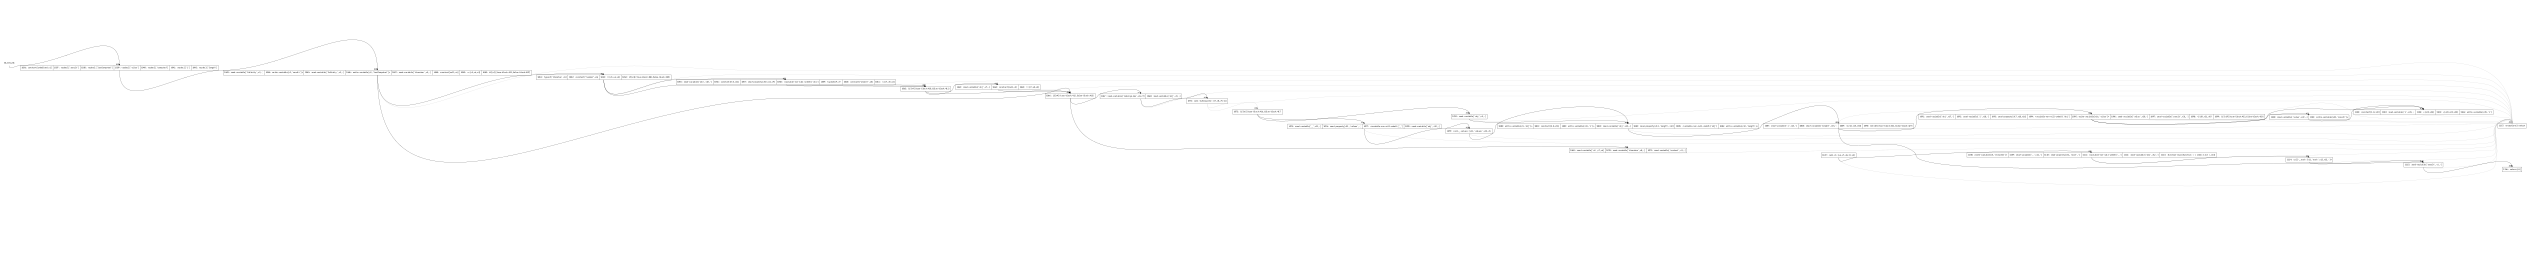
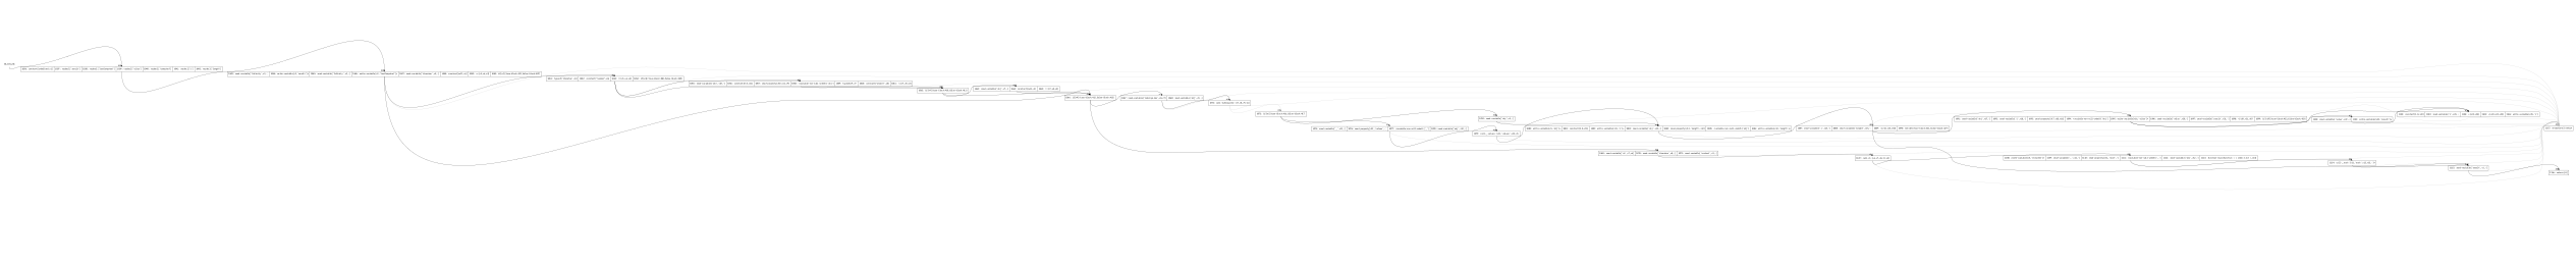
  digraph {
    fontname="IBM Plex Mono"
    rankdir=LR
    node [fontname="IBM Plex Mono" shape=record]
    edge [fontname="IBM Plex Mono" headport=n tailport=s]
    BB_entry36 [shape=none]
    n2 [label="{1036: constant[undefined,v1]|1037: vardecl['result']|1038: vardecl['lastComputed']|1039: vardecl['value']|1040: vardecl['computed']|1041: vardecl['i']|1042: vardecl['length']}"]
    n3 [label="{1043: read-variable['Infinity',v2,-]|1044: write-variable[v2,'result']*|1045: read-variable['Infinity',v3,-]|1046: write-variable[v3,'lastComputed']*|1047: read-variable['iteratee',v5,-]|1048: constant[null,v6]|1049: ==[v5,v6,v4]|1050: if[v4](true-block:411,false-block:407)}"]
    n4 [label="{1066: if[v4](true-block:412,false-block:413)}"]
    n5 [label="{1051: typeof['iteratee',v5]|1052: constant[\"number\",v6]|1053: ==[v5,v6,v4]|1054: if[v4](true-block:408,false-block:409)}"]
    n6 [label="{1117: exceptional-return}"]
    n7 [label="{1067: read-variable['isArrayLike',v8,v7]|1068: read-variable['obj',v9,-]}"]
    n8 [label="{1069: read-variable['cb',v7,v6]|1070: read-variable['iteratee',v8,-]|1071: read-variable['context',v9,-]}"]
    n9 [label="{1062: if[v4](true-block:410,false-block:411)}"]
    n10 [label="{1055: read-variable['obj',v10,-]|1056: constant[0.0,v11]|1057: read-property[v10,v11,v9]|1058: \<variable-non-null-undef\>['obj']|1059: typeof[v9,v7]|1060: constant[\"object\",v8]|1061: !=[v7,v8,v4]}"]
    n11 [label="{1072: call-isArrayLike [v7,v8,v9,v6]}"]
    n12 [label="{1107: call-cb [v6,v7,v8,v9,v5]}"]
    n13 [label="{1063: read-variable['obj',v7,-]|1064: constant[null,v8]|1065: !=[v7,v8,v4]}"]
    n14 [label="{1073: if[v6](true-block:416,false-block:417)}"]
    n15 [label="{1108: write-variable[v5,'iteratee']*|1109: read-variable['_',v11,-]|1110: read-property[v11,'each',-]|1111: \<variable-non-null-undef\>['_']|1112: read-variable['obj',v12,-]|1113: function-expr[function ( v index list ),v13]}"]
    n16 [label="{1074: read-variable['obj',v5,-]}"]
    n17 [label="{1075: read-variable['_',v11,-]|1076: read-property[v11,'values',-]|1077: \<variable-non-null-undef\>['_']|1078: read-variable['obj',v12,-]}"]
    n18 [label="{1114: call-_.each [v11,'each',v12,v13,-]*}"]
    n19 [label="{1080: write-variable[v5,'obj']*|1081: constant[0.0,v11]|1082: write-variable[v11,'i']*|1083: read-variable['obj',v13,-]|1084: read-property[v13,'length',v12]|1085: \<variable-non-null-undef\>['obj']|1086: write-variable[v12,'length']*}"]
    n20 [label="{1079: call-_.values [v11,'values',v12,v5]}"]
    n21 [label="{1087: read-variable['i',v14,-]|1088: read-variable['length',v15,-]|1089: \<[v14,v15,v10]|1090: if[v10](true-block:421,false-block:427)}"]
    n22 [label="{1091: read-variable['obj',v17,-]|1092: read-variable['i',v18,-]|1093: read-property[v17,v18,v16]|1094: \<variable-non-null-undef\>['obj']|1095: write-variable[v16,'value']*|1096: read-variable['value',v20,-]|1097: read-variable['result',v21,-]|1098: \<[v20,v21,v19]|1099: if[v19](true-block:422,false-block:423)}"]
    n23 [label="{1115: read-variable['result',v1,-]}"]
    n24 [label="{1100: read-variable['value',v22,-]|1101: write-variable[v22,'result']*}"]
    n25 [label="{1102: constant[1.0,v22]|1103: read-variable['i',v23,-]|1104: +[v23,v24]|1105: +[v24,v22,v25]|1106: write-variable[v25,'i']}"]
    n26 [label="{1116: return[v1]}"]
    BB_entry36 -> n2 [headlabel="    405"]
    n2 -> n3 [headlabel="      406"]
    n3 -> n4 [headlabel="      411"]
    n3 -> n5 [headlabel="      407"]
    n3 -> n6 [color=gray headlabel="      429"]
    n4 -> n7 [headlabel="      412"]
    n4 -> n8 [headlabel="      413"]
    n5 -> n6 [color=gray]
    n5 -> n9 [headlabel="      409"]
    n5 -> n10 [headlabel="      408"]
    n7 -> n6 [color=gray]
    n7 -> n11 [headlabel="      414"]
    n8 -> n6 [color=gray]
+   n8 -> n12 [headlabel="      424"]
    n9 -> n4
    n9 -> n13 [headlabel="      410"]
    n10 -> n6 [color=gray]
    n10 -> n9
    n11 -> n6 [color=gray]
    n11 -> n14 [color=gray headlabel="      415"]
    n12 -> n6 [color=gray]
    n12 -> n15 [headlabel="      425"]
    n13 -> n4
    n13 -> n6 [color=gray]
    n14 -> n16 [headlabel="      416"]
    n14 -> n17 [headlabel="      417"]
    n15 -> n6 [color=gray]
    n15 -> n18 [headlabel="      426"]
    n16 -> n6 [color=gray]
    n16 -> n19 [headlabel="      419"]
    n17 -> n6 [color=gray]
    n17 -> n20 [headlabel="      418"]
    n18 -> n6 [color=gray]
    n18 -> n23
    n19 -> n6 [color=gray]
    n19 -> n21 [headlabel="      420"]
    n20 -> n6 [color=gray]
    n20 -> n19
    n21 -> n6 [color=gray]
    n21 -> n22 [headlabel="      421"]
    n21 -> n23 [headlabel="      427"]
    n22 -> n6 [color=gray]
    n22 -> n24 [headlabel="      422"]
    n22 -> n25 [headlabel="      423"]
    n23 -> n6 [color=gray]
    n23 -> n26 [headlabel="      428"]
    n24 -> n6 [color=gray]
    n24 -> n25
    n25 -> n6 [color=gray]
    n25 -> n21 [color=gray]
  }
